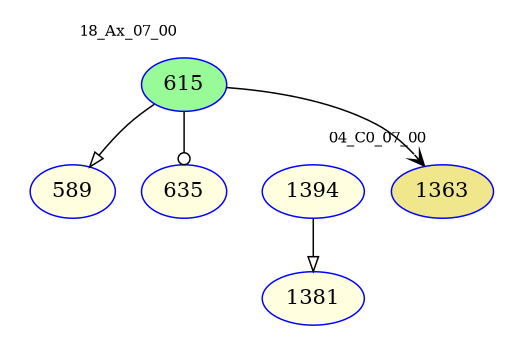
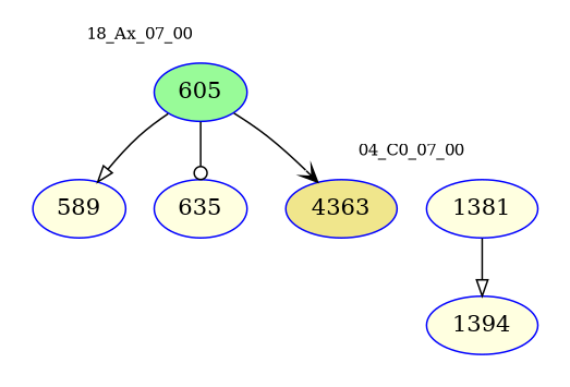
  digraph {
    node [color=blue fillcolor=lightyellow style=filled]
    edge [arrowhead=onormal color=black]
-   n1 [fillcolor=palegreen label=615]
+   n1 [fillcolor=palegreen label=605]
    n2 [label=589]
    n3 [label=635]
    n4 [label=1381]
-   n5 [fillcolor=khaki label=1363]
+   n5 [fillcolor=khaki label=4363]
    n6 [label=1394]
    subgraph cluster_1 {
      color=white
      fontsize=10
      label="18_Ax_07_00"
      n1
      n2
      n3
    }
    subgraph cluster_2 {
      color=white
      fontsize=10
      label="04_C0_07_00"
      n4
      n5
      n6
    }
    n1 -> n2
    n1 -> n3 [arrowhead=odot]
    n1 -> n5 [arrowhead=vee]
-   n6 -> n4
+   n4 -> n6
  }
